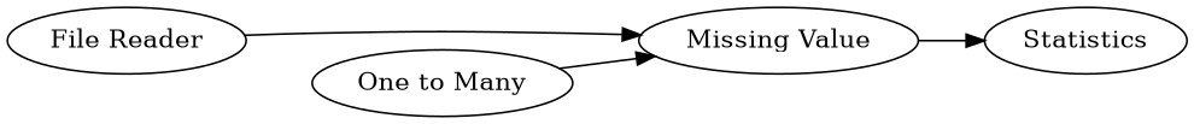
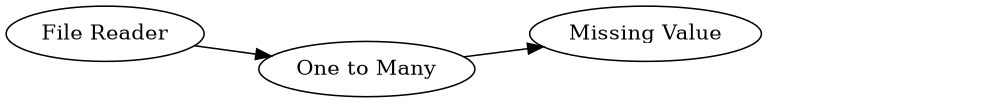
  digraph {
    rankdir=LR
    n1 [label="File Reader"]
    n2 [label="Missing Value"]
-   n3 [label=Statistics]
    n4 [label="One to Many"]
-   n1 -> n2
-   n2 -> n3
+   n1 -> n4
    n4 -> n2
  }
